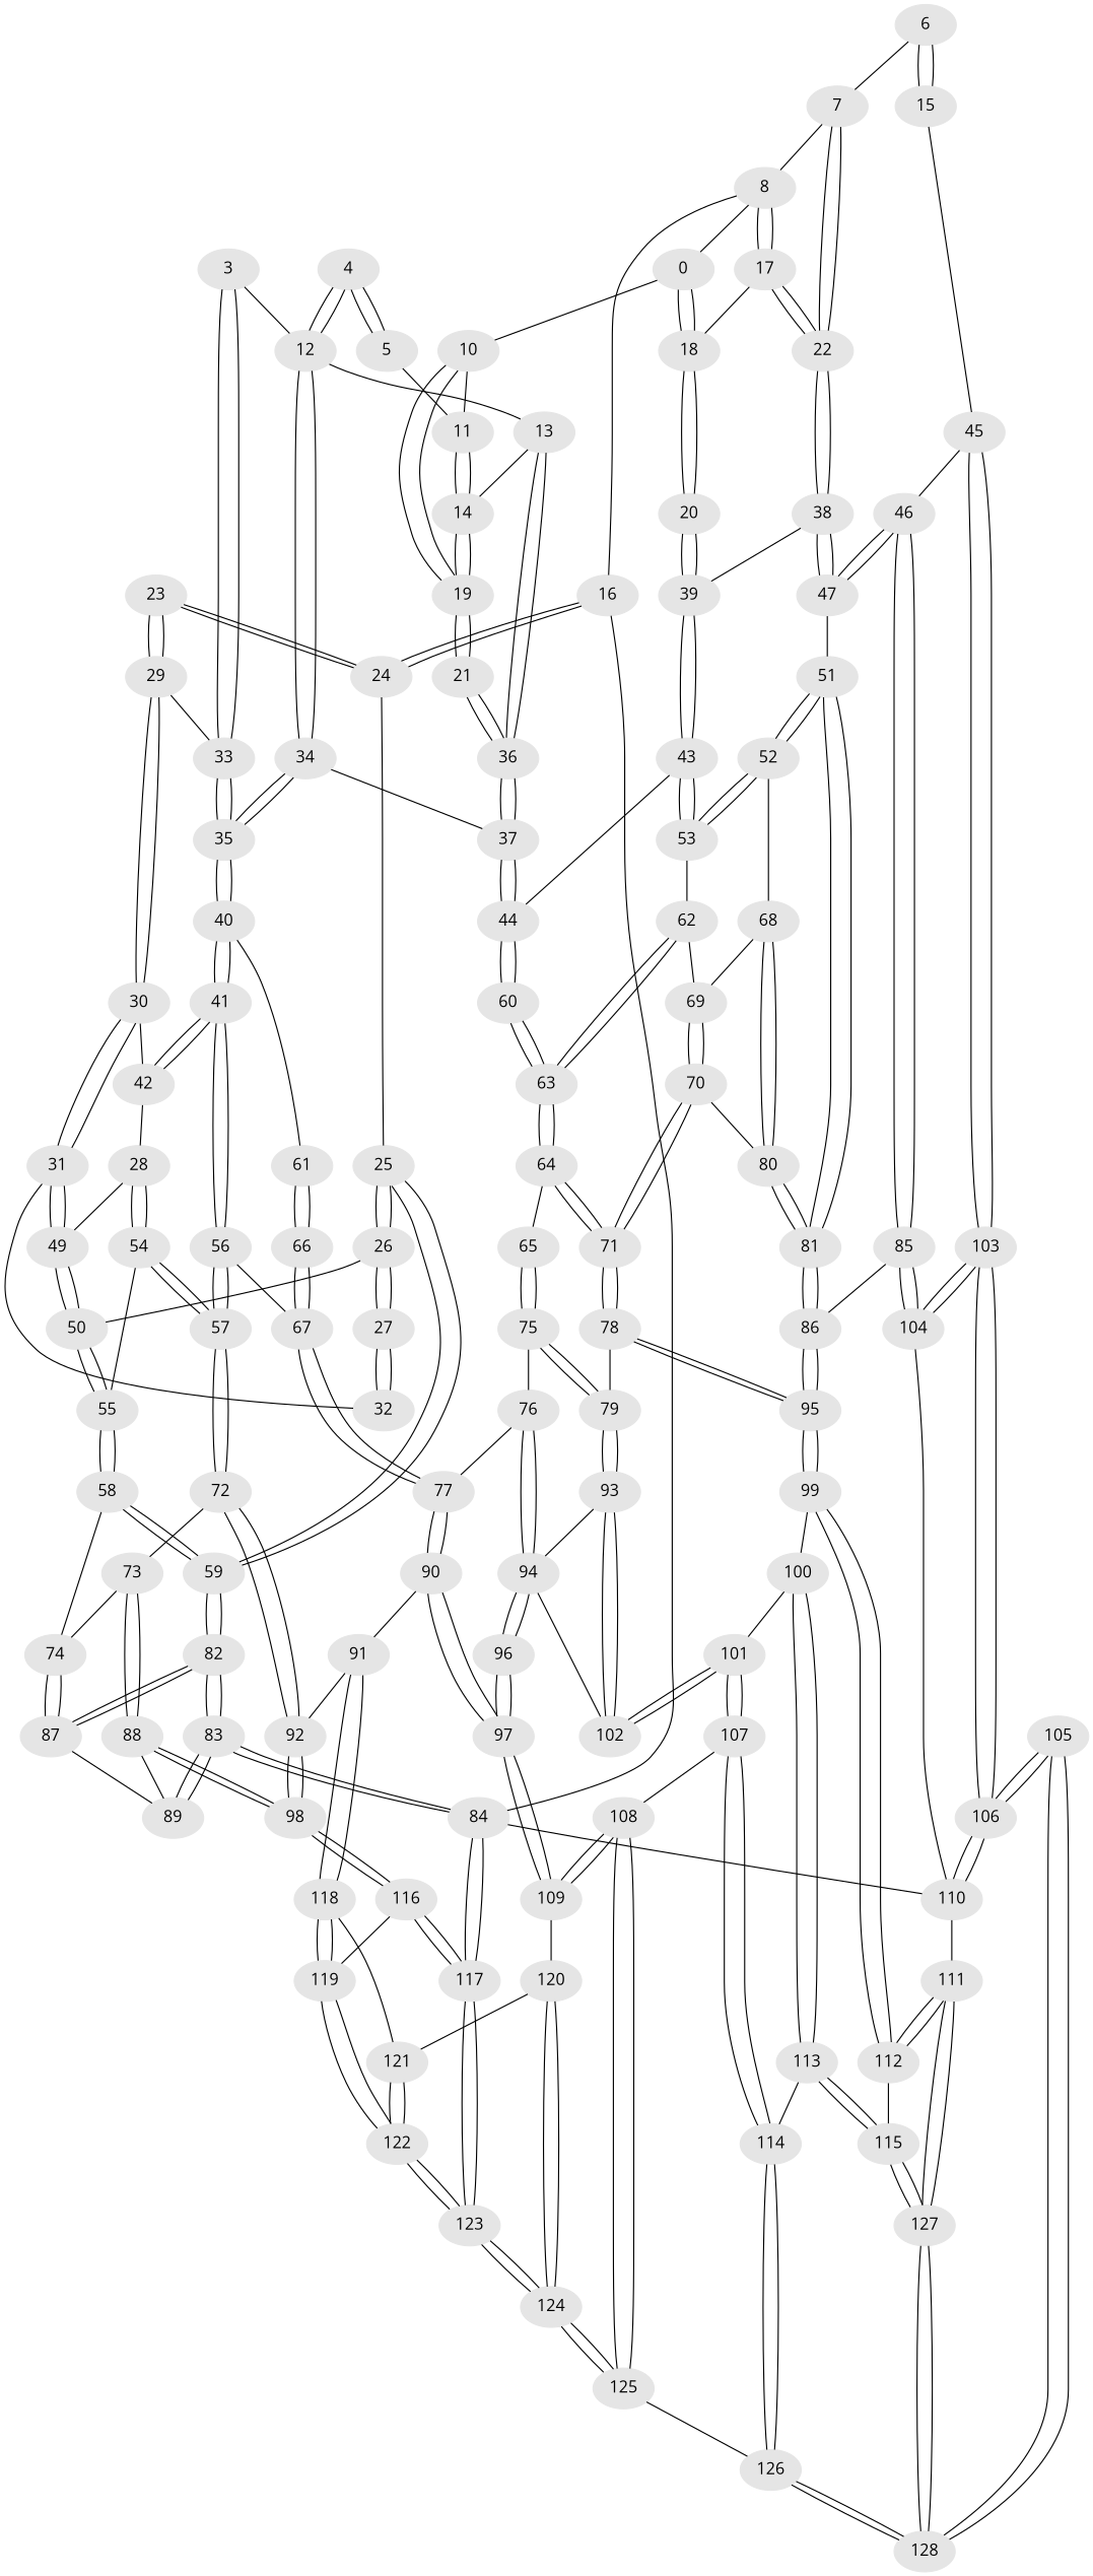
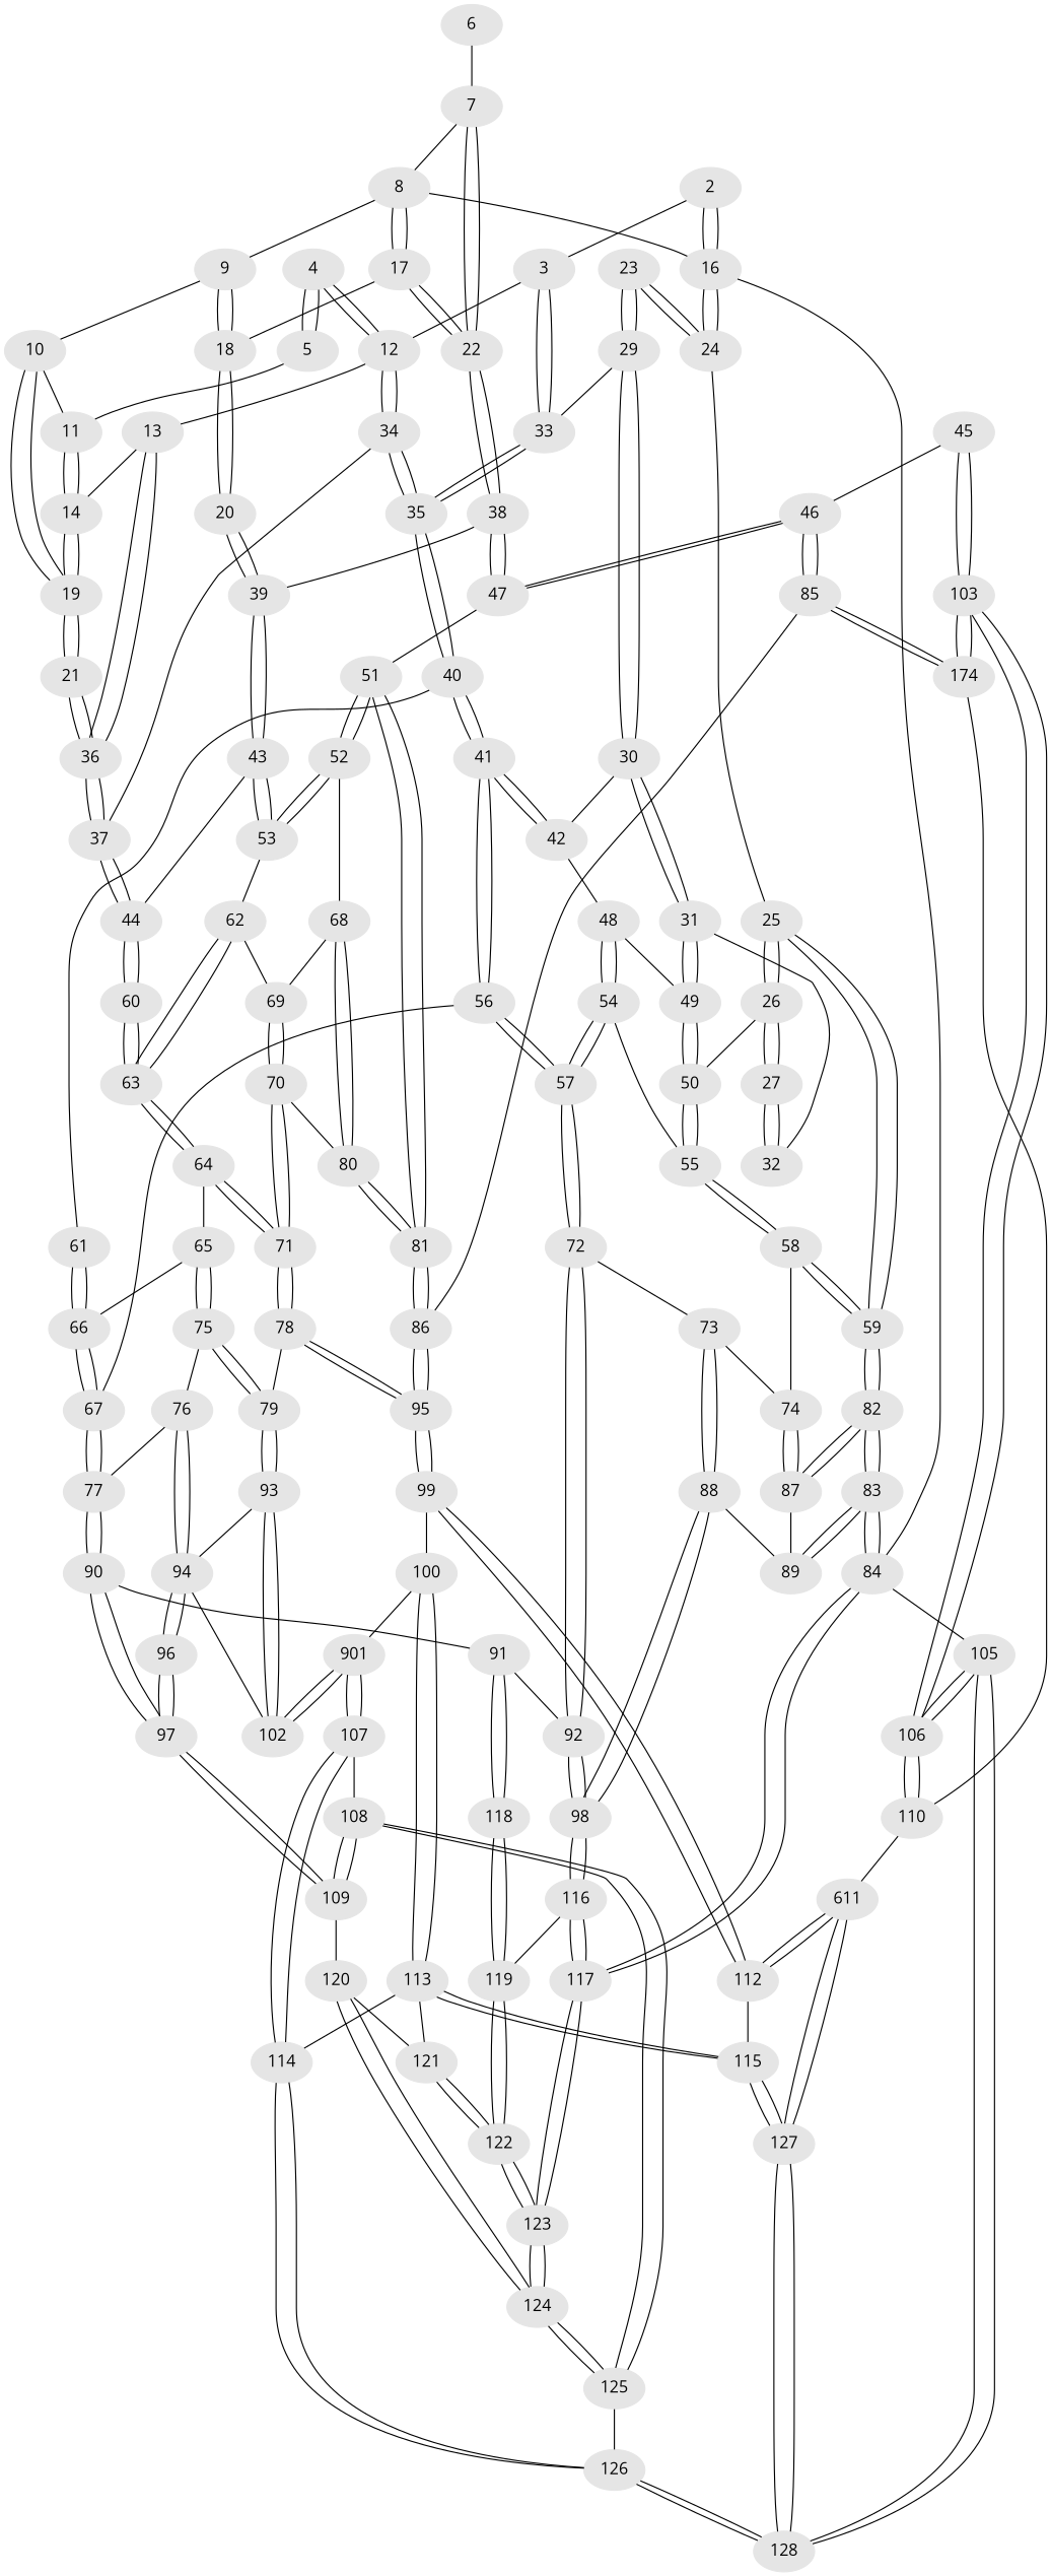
  graph {
    fontname="Open Sans"
    node [color=gray90 fontname="Open Sans" style=filled]
    edge [fontname="Open Sans"]
+   2
    3
    16
    6
    7
-   15
    33
    12
    24
    84
    4
    5
    35
    11
    13
    34
    14
    8
    22
    45
-   9 [label=0]
+   9
    17
    38
    10
    18
    19
    20
    21
    36
    37
    46
    103
    105
    106
    128
    25
    117
    39
    43
    47
    23
    29
    30
    26
    59
    27
    50
    82
    32
    55
    31
    42
    49
-   48 [label=28]
+   48
    40
    44
    41
    61
    60
    51
    53
    56
    66
    57
    67
    54
    62
    63
    85
-   104
+   104 [label=174]
    86
    52
    81
    58
    68
    69
    80
    72
    74
    77
    73
    92
    87
    83
    64
    70
    65
    71
    75
    78
    76
    79
    90
    95
    88
    98
    89
    94
    93
    102
    96
    91
    97
    99
    123
    110
    116
    118
    109
    119
    121
    100
    112
    120
-   101
+   101 [label=901]
    113
    115
    107
    114
    108
-   111
+   111 [label=611]
    125
    126
    124
    127
    122
+   2 -- 3
+   2 -- 16
+   2 -- 16
    3 -- 33
    3 -- 33
    3 -- 12
    16 -- 24
    16 -- 24
    16 -- 84
    6 -- 7
-   6 -- 15
-   6 -- 15
    7 -- 8
    7 -- 22
    7 -- 22
-   15 -- 45
    33 -- 35
    33 -- 35
    12 -- 13
    12 -- 34
    12 -- 34
    24 -- 25
-   84 -- 110
+   84 -- 105
    84 -- 117
    84 -- 117
    4 -- 12
    4 -- 12
    4 -- 5
    4 -- 5
    5 -- 11
    35 -- 40
    35 -- 40
    11 -- 14
    11 -- 14
    13 -- 14
    13 -- 36
    13 -- 36
    34 -- 35
    34 -- 35
    34 -- 37
    14 -- 19
    14 -- 19
    8 -- 16
    8 -- 9
    8 -- 17
    8 -- 17
    22 -- 38
    22 -- 38
    45 -- 46
    45 -- 103
    45 -- 103
    9 -- 10
    9 -- 18
    9 -- 18
    17 -- 22
    17 -- 22
    17 -- 18
    38 -- 39
    38 -- 47
    38 -- 47
    10 -- 11
    10 -- 19
    10 -- 19
    18 -- 20
    18 -- 20
    19 -- 21
    19 -- 21
    20 -- 39
    20 -- 39
    21 -- 36
    21 -- 36
    36 -- 37
    36 -- 37
    37 -- 44
    37 -- 44
    46 -- 47
    46 -- 47
    46 -- 85
    46 -- 85
    103 -- 106
    103 -- 106
    103 -- 104
    103 -- 104
    105 -- 106
    105 -- 106
    105 -- 128
    105 -- 128
    106 -- 110
    106 -- 110
    25 -- 26
    25 -- 26
    25 -- 59
    25 -- 59
    117 -- 123
    117 -- 123
    39 -- 43
    39 -- 43
    43 -- 44
    43 -- 53
    43 -- 53
    47 -- 51
    23 -- 24
    23 -- 24
    23 -- 29
    23 -- 29
    29 -- 33
    29 -- 30
    29 -- 30
    30 -- 31
    30 -- 31
    30 -- 42
    26 -- 27
    26 -- 27
    26 -- 50
    59 -- 82
    59 -- 82
    27 -- 32
    27 -- 32
    50 -- 55
    50 -- 55
    82 -- 87
    82 -- 87
    82 -- 83
    82 -- 83
    55 -- 58
    55 -- 58
    31 -- 32
    31 -- 49
    31 -- 49
    42 -- 48
    49 -- 50
    49 -- 50
    48 -- 49
    48 -- 54
    48 -- 54
    40 -- 41
    40 -- 41
    40 -- 61
    44 -- 60
    44 -- 60
    41 -- 42
    41 -- 42
    41 -- 56
    41 -- 56
    61 -- 66
    61 -- 66
    60 -- 63
    60 -- 63
    51 -- 52
    51 -- 52
    51 -- 81
    51 -- 81
    53 -- 62
    56 -- 57
    56 -- 57
    56 -- 67
    66 -- 67
    66 -- 67
    57 -- 72
    57 -- 72
    67 -- 77
    67 -- 77
    54 -- 55
    54 -- 57
    54 -- 57
    62 -- 63
    62 -- 63
    62 -- 69
    63 -- 64
    63 -- 64
    85 -- 104
    85 -- 104
    85 -- 86
    104 -- 110
    86 -- 95
    86 -- 95
    52 -- 53
    52 -- 53
    52 -- 68
    81 -- 86
    81 -- 86
    58 -- 59
    58 -- 59
    58 -- 74
    68 -- 69
    68 -- 80
    68 -- 80
    69 -- 70
    69 -- 70
    80 -- 81
    80 -- 81
    72 -- 73
    72 -- 92
    72 -- 92
    74 -- 87
    74 -- 87
    77 -- 90
    77 -- 90
    73 -- 74
    73 -- 88
    73 -- 88
    92 -- 98
    92 -- 98
    87 -- 89
    83 -- 84
    83 -- 84
    83 -- 89
    83 -- 89
    64 -- 65
    64 -- 71
    64 -- 71
    70 -- 80
    70 -- 71
    70 -- 71
+   65 -- 66
    65 -- 75
    65 -- 75
    71 -- 78
    71 -- 78
    75 -- 76
    75 -- 79
    75 -- 79
    78 -- 79
    78 -- 95
    78 -- 95
    76 -- 77
    76 -- 94
    76 -- 94
    79 -- 93
    79 -- 93
    90 -- 91
    90 -- 97
    90 -- 97
    95 -- 99
    95 -- 99
    88 -- 98
    88 -- 98
    88 -- 89
    98 -- 116
    98 -- 116
    94 -- 102
    94 -- 96
    94 -- 96
    93 -- 94
    93 -- 102
    93 -- 102
    96 -- 97
    96 -- 97
    91 -- 92
    91 -- 118
    91 -- 118
    97 -- 109
    97 -- 109
    99 -- 100
    99 -- 112
    99 -- 112
    123 -- 124
    123 -- 124
    110 -- 111
    116 -- 117
    116 -- 117
    116 -- 119
    118 -- 119
    118 -- 119
-   118 -- 121
+   113 -- 121
    109 -- 120
    119 -- 122
    119 -- 122
    121 -- 122
    121 -- 122
    100 -- 101
    100 -- 113
    100 -- 113
    112 -- 115
    120 -- 121
    120 -- 124
    120 -- 124
    101 -- 102
    101 -- 102
    101 -- 107
    101 -- 107
    113 -- 115
    113 -- 115
    113 -- 114
    115 -- 127
    115 -- 127
    107 -- 114
    107 -- 114
    107 -- 108
    114 -- 126
    114 -- 126
    108 -- 109
    108 -- 109
    108 -- 125
    108 -- 125
    111 -- 112
    111 -- 112
    111 -- 127
    111 -- 127
    125 -- 126
    126 -- 128
    126 -- 128
    124 -- 125
    124 -- 125
    127 -- 128
    127 -- 128
    122 -- 123
    122 -- 123
  }
